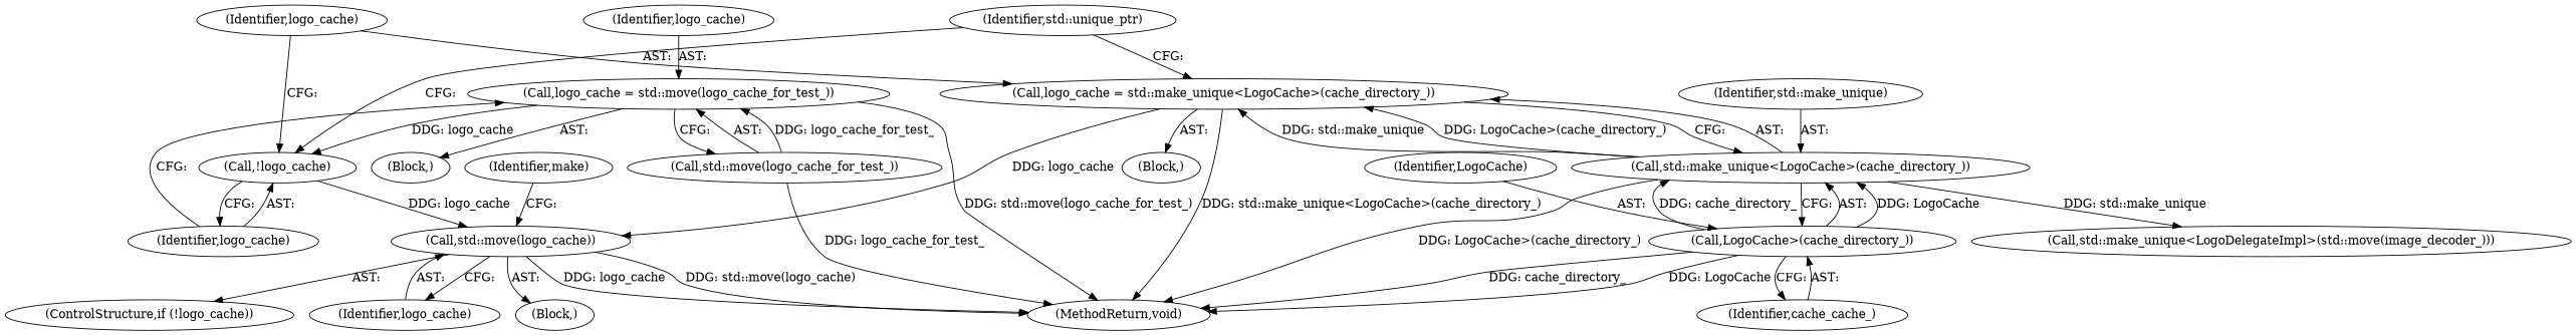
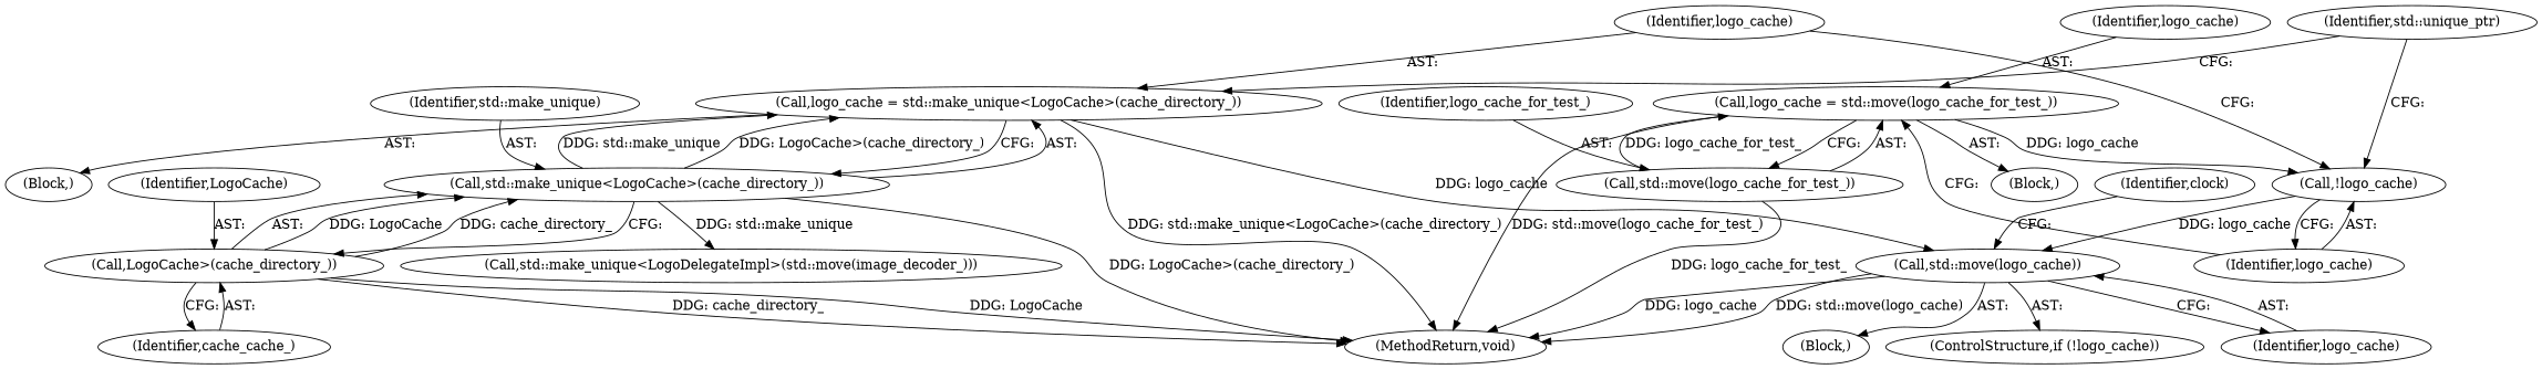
  digraph {
    n1 [label="(Call,std::move(logo_cache))"]
    n2 [label="(Identifier,logo_cache)"]
    n3 [label="(Block,)"]
    n4 [label="(MethodReturn,void)"]
    n5 [label="(ControlStructure,if (!logo_cache))"]
    n6 [label="(Call,!logo_cache)"]
    n7 [label="(Identifier,logo_cache)"]
    n8 [label="(Call,logo_cache = std::move(logo_cache_for_test_))"]
    n9 [label="(Call,std::move(logo_cache_for_test_))"]
    n10 [label="(Block,)"]
+   n11 [label="(Identifier,logo_cache_for_test_)"]
    n12 [label="(Call,logo_cache = std::make_unique<LogoCache>(cache_directory_))"]
    n13 [label="(Call,std::make_unique<LogoCache>(cache_directory_))"]
    n14 [label="(Block,)"]
    n15 [label="(Call,LogoCache>(cache_directory_))"]
    n16 [label="(Call,std::make_unique<LogoDelegateImpl>(std::move(image_decoder_)))"]
    n17 [label="(Identifier,cache_cache_)"]
    n18 [label="(Identifier,logo_cache)"]
    n19 [label="(Identifier,LogoCache)"]
    n20 [label="(Identifier,std::make_unique)"]
-   n21 [label="(Identifier,make)"]
+   n21 [label="(Identifier,clock)"]
    n22 [label="(Identifier,logo_cache)"]
    n23 [label="(Identifier,std::unique_ptr)"]
    n1 -> n2 [label="CFG: "]
    n1 -> n3 [label="AST: "]
    n1 -> n4 [label="DDG: logo_cache"]
    n1 -> n4 [label="DDG: std::move(logo_cache)"]
    n1 -> n5 [label="AST: "]
    n2 -> n1 [label="AST: "]
    n6 -> n1 [label="DDG: logo_cache"]
    n6 -> n7 [label="CFG: "]
    n7 -> n6 [label="AST: "]
    n7 -> n8 [label="CFG: "]
    n8 -> n4 [label="DDG: std::move(logo_cache_for_test_)"]
    n8 -> n6 [label="DDG: logo_cache"]
    n8 -> n9 [label="CFG: "]
    n8 -> n10 [label="AST: "]
    n9 -> n4 [label="DDG: logo_cache_for_test_"]
    n9 -> n8 [label="AST: "]
    n9 -> n8 [label="DDG: logo_cache_for_test_"]
+   n11 -> n9 [label="AST: "]
    n12 -> n1 [label="DDG: logo_cache"]
    n12 -> n4 [label="DDG: std::make_unique<LogoCache>(cache_directory_)"]
    n12 -> n13 [label="CFG: "]
    n12 -> n14 [label="AST: "]
    n13 -> n4 [label="DDG: LogoCache>(cache_directory_)"]
    n13 -> n12 [label="AST: "]
    n13 -> n12 [label="DDG: std::make_unique"]
    n13 -> n12 [label="DDG: LogoCache>(cache_directory_)"]
    n13 -> n15 [label="CFG: "]
    n13 -> n16 [label="DDG: std::make_unique"]
    n15 -> n4 [label="DDG: cache_directory_"]
    n15 -> n4 [label="DDG: LogoCache"]
    n15 -> n13 [label="AST: "]
    n15 -> n13 [label="DDG: LogoCache"]
    n15 -> n13 [label="DDG: cache_directory_"]
    n15 -> n17 [label="CFG: "]
    n17 -> n15 [label="AST: "]
    n18 -> n8 [label="AST: "]
    n19 -> n15 [label="AST: "]
    n20 -> n13 [label="AST: "]
    n21 -> n1 [label="CFG: "]
    n22 -> n6 [label="CFG: "]
    n22 -> n12 [label="AST: "]
    n23 -> n6 [label="CFG: "]
    n23 -> n12 [label="CFG: "]
  }
